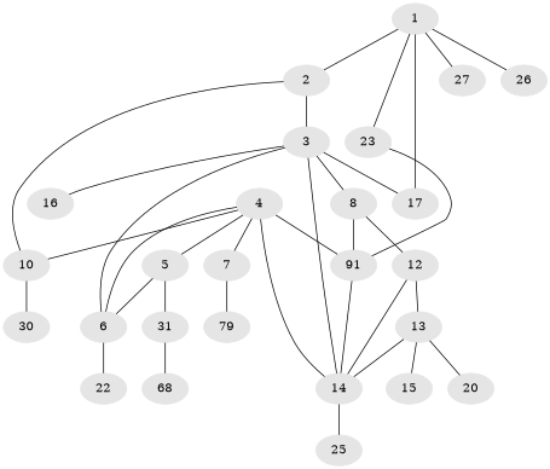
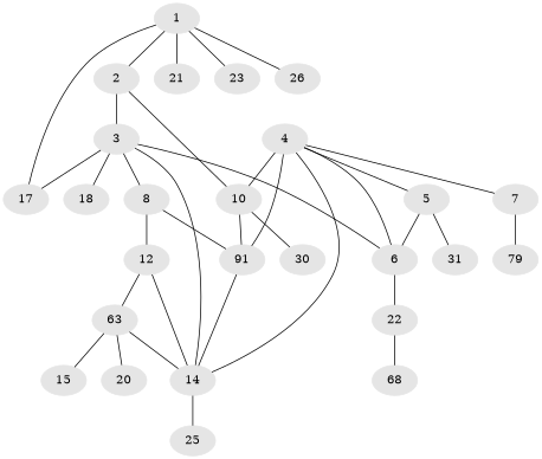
  graph {
    node [color=gray90 style=filled]
    edge [weight=1.0]
    1
    2
-   21 [label=27]
+   21
    23
    26
    17
    3
    10
    6
    8
    14
-   16
+   16 [label=18]
    n13 [label=91]
    30
    22
    12
    25
    4
    5
    7
    31
    n22 [label=79]
    n23 [label=68]
-   13
+   13 [label=63]
    15
    20
    1 -- 2
    1 -- 21
    1 -- 23
    1 -- 26
    1 -- 17
    2 -- 3
    2 -- 10
    3 -- 17 [weight=2.0]
    3 -- 6
    3 -- 8
    3 -- 14
    3 -- 16
-   23 -- n13
+   10 -- n13
    10 -- 30
    6 -- 22
    8 -- n13
    8 -- 12
    14 -- 25
    n13 -- 14
-   31 -- n23
+   22 -- n23
    12 -- 14
    12 -- 13
    4 -- 10
    4 -- 6
    4 -- 14
    4 -- n13 [weight=6.0]
    4 -- 5
    4 -- 7
    5 -- 6
    5 -- 31
    7 -- n22 [weight=2.0]
    13 -- 14
    13 -- 15
    13 -- 20
  }
